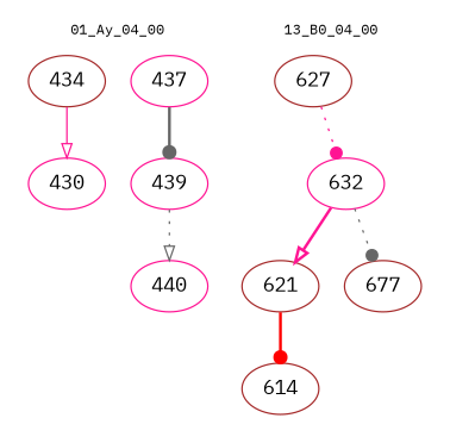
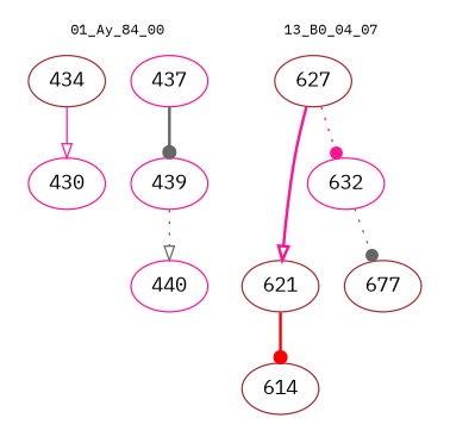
  digraph {
    fontname="IBM Plex Mono"
    node [color=deeppink fontname="IBM Plex Mono"]
    edge [arrowhead=dot color=gray40 fontname="IBM Plex Mono" style=bold]
    n1 [label=437]
    n2 [color=brown label=434]
    n3 [label=439]
    n4 [label=430]
    n5 [label=440]
    n6 [color=brown label=627]
    n7 [color=brown label=621]
    n8 [label=632]
    n9 [color=brown label=614]
    n10 [color=brown label=677]
    subgraph cluster_1 {
      color=white
      fontsize=10
-     label="01_Ay_04_00"
+     label="01_Ay_84_00"
      n1
      n2
      n3
      n4
      n5
    }
    subgraph cluster_2 {
      color=white
      fontsize=10
-     label="13_B0_04_00"
+     label="13_B0_04_07"
      n6
      n7
      n8
      n9
      n10
    }
    n1 -> n3
    n2 -> n4 [arrowhead=onormal color=deeppink style=solid]
    n3 -> n5 [arrowhead=onormal style=dotted]
-   n8 -> n7 [arrowhead=onormal color=deeppink]
+   n6 -> n7 [arrowhead=onormal color=deeppink]
    n6 -> n8 [color=deeppink style=dotted]
    n7 -> n9 [color=red]
    n8 -> n10 [style=dotted]
  }
